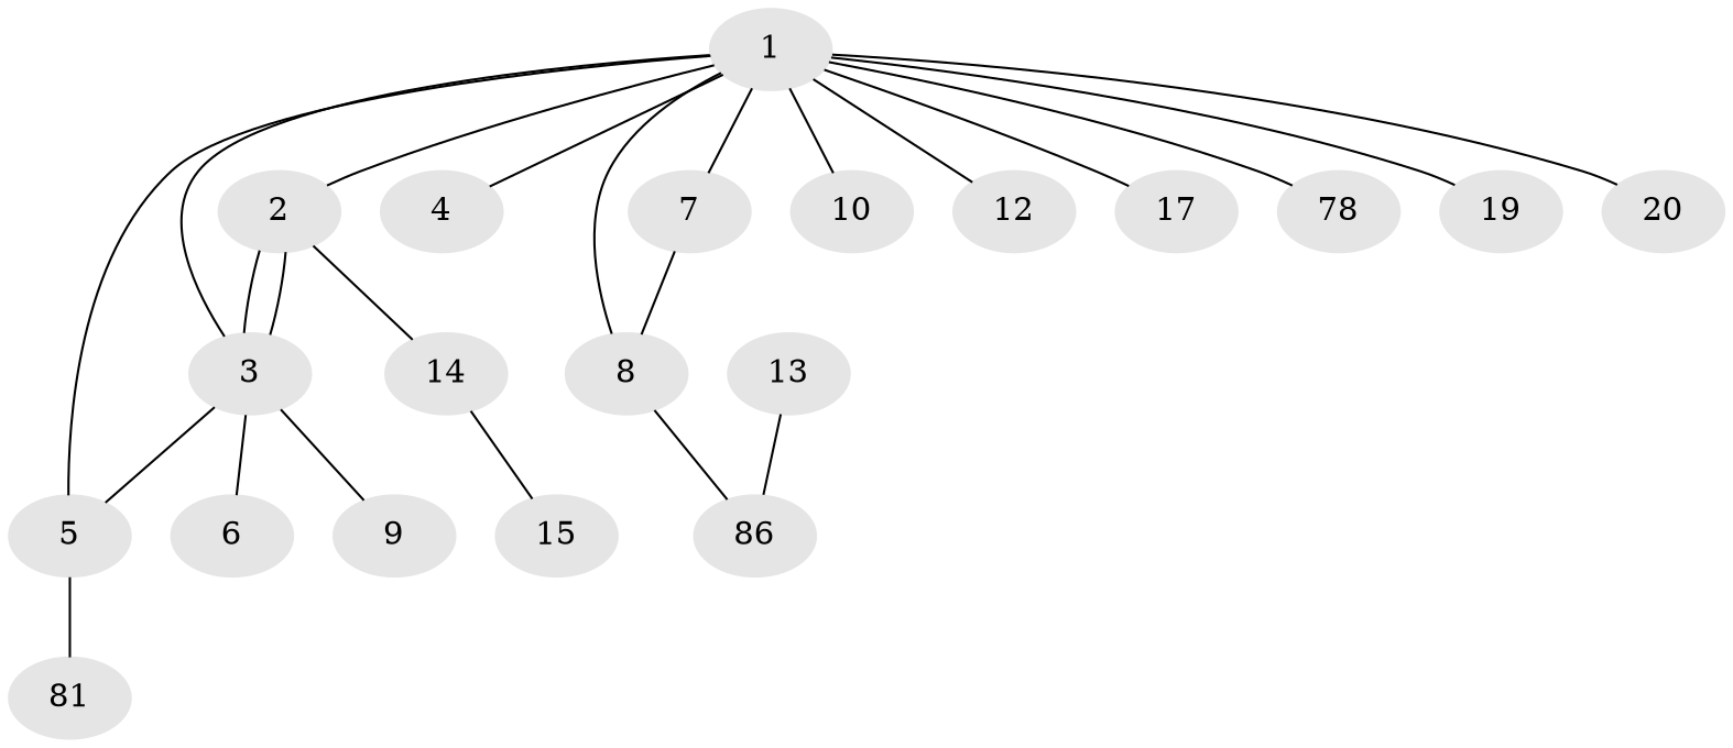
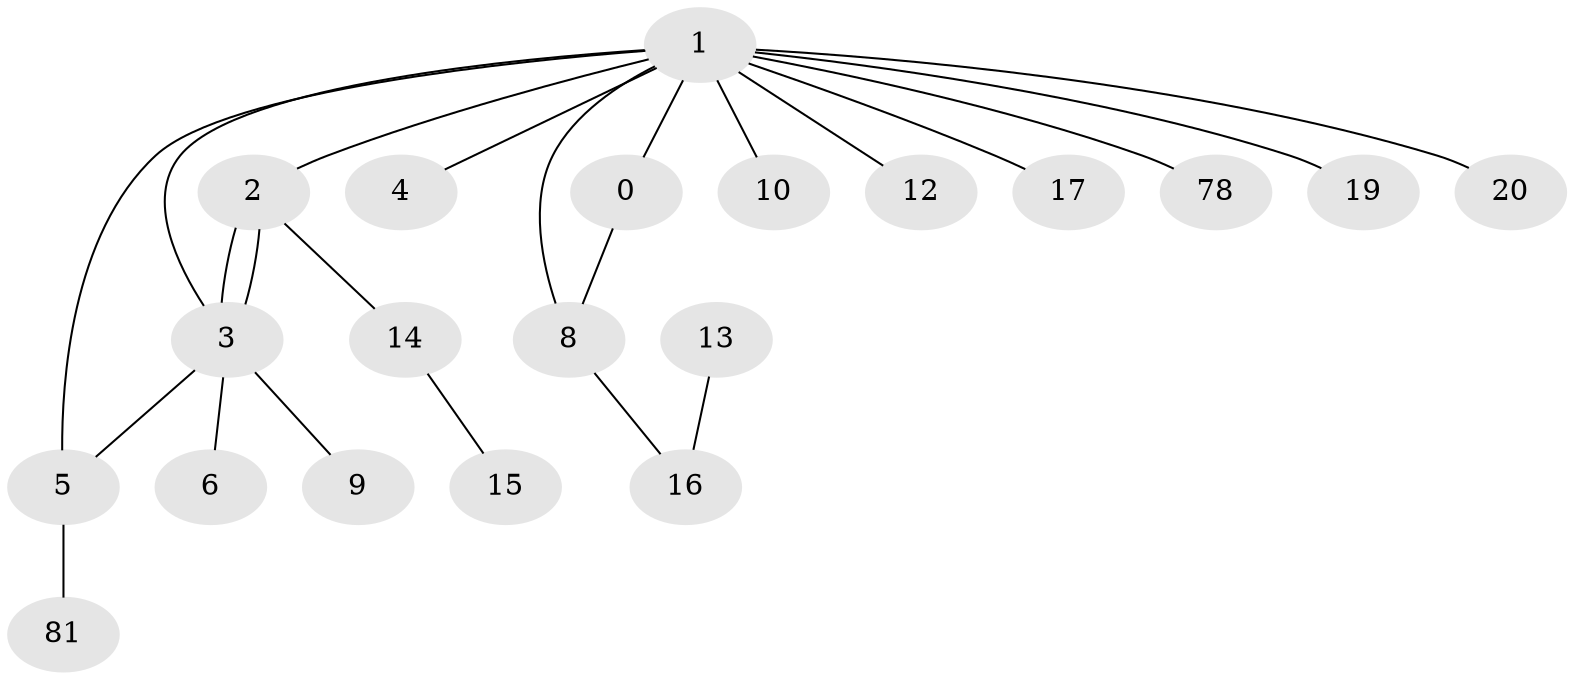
  graph {
    node [color=gray90 style=filled]
    1
    2
    3
    4
    5
-   7
+   7 [label=0]
    8
    10
    12
    17
    n11 [label=78]
    19
    20
    14
    6
    9
    n17 [label=81]
-   16 [label=86]
+   16
    15
    13
    1 -- 2
    1 -- 3
    1 -- 4
    1 -- 5
    1 -- 7
    1 -- 8
    1 -- 10
    1 -- 12
    1 -- 17
    1 -- n11
    1 -- 19
    1 -- 20
    2 -- 3
    2 -- 3
    2 -- 14
    3 -- 5
    3 -- 6
    3 -- 9
    5 -- n17
    7 -- 8
    8 -- 16
    14 -- 15
    13 -- 16
  }
